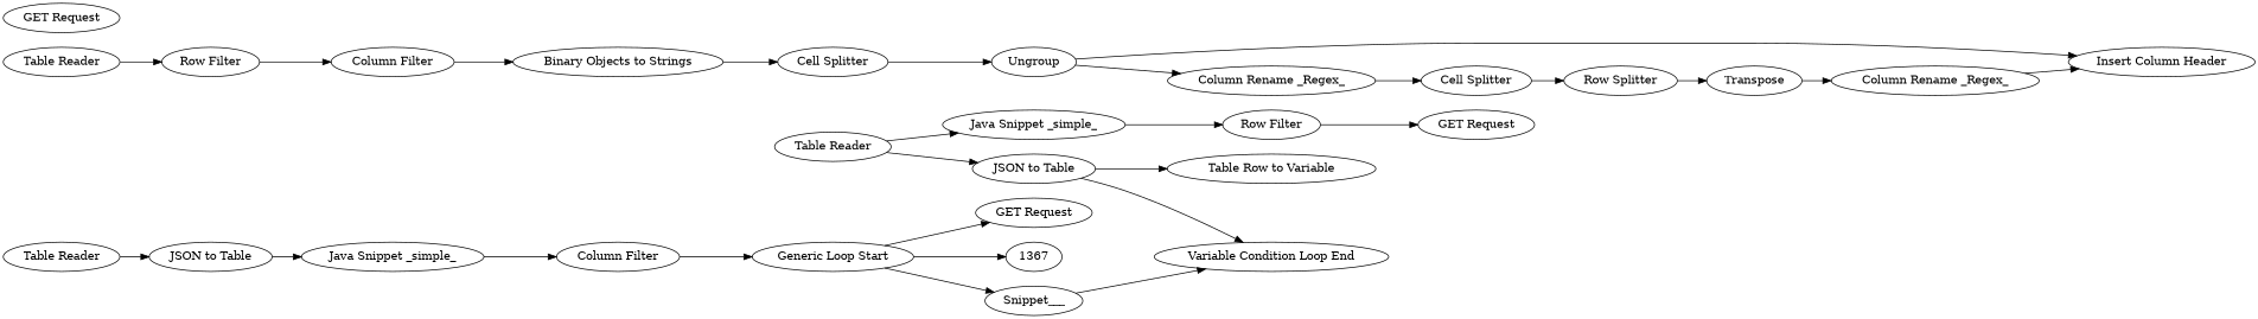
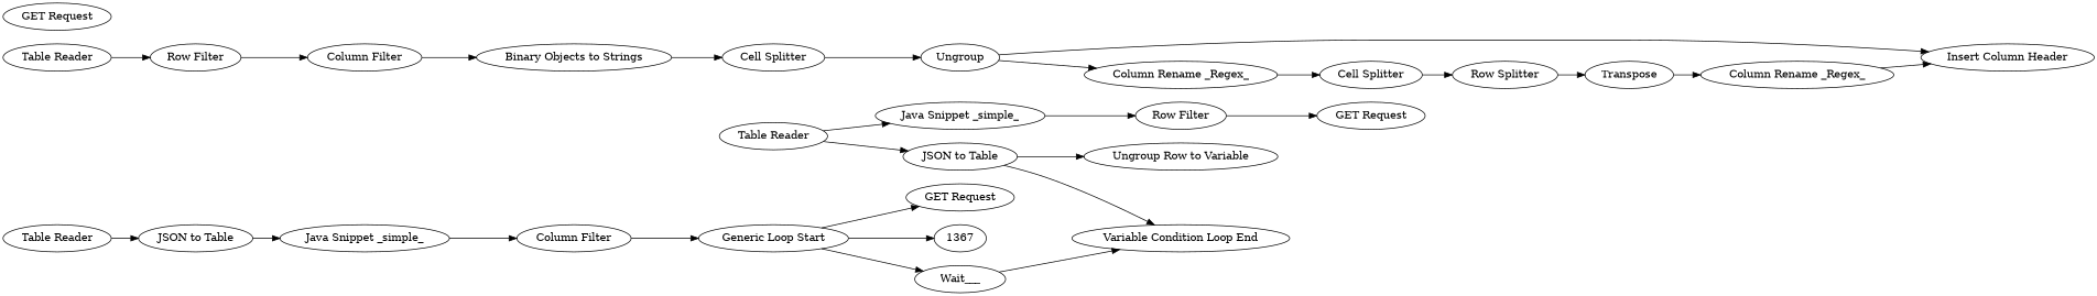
  digraph {
    rankdir=LR
    n1 [label="Java Snippet _simple_"]
    n2 [label="Column Filter"]
    n3 [label="Generic Loop Start"]
    n4 [label="Variable Condition Loop End"]
-   n5 [label=Snippet___]
+   n5 [label=Wait___]
    n6 [label="JSON to Table"]
-   n7 [label="Table Row to Variable"]
+   n7 [label="Ungroup Row to Variable"]
    n8 [label="GET Request"]
    1367
    n10 [label="Table Reader"]
    n11 [label="Java Snippet _simple_"]
    n12 [label="Row Filter"]
    n13 [label="GET Request"]
    n14 [label="Row Filter"]
    n15 [label="Column Filter"]
    n16 [label="Binary Objects to Strings"]
    n17 [label="Cell Splitter"]
    n18 [label=Ungroup]
    n19 [label="Insert Column Header"]
    n20 [label="Column Rename _Regex_"]
    n21 [label="Cell Splitter"]
    n22 [label="Row Splitter"]
    n23 [label=Transpose]
    n24 [label="Column Rename _Regex_"]
    n25 [label="Table Reader"]
    n26 [label="GET Request"]
    n27 [label="JSON to Table"]
    n28 [label="Table Reader"]
    n1 -> n2
    n2 -> n3
    n3 -> n5
    n3 -> n8
    n3 -> 1367
    n5 -> n4
    n6 -> n4
    n6 -> n7
    n10 -> n6
    n10 -> n11
    n11 -> n12
    n12 -> n13
    n14 -> n15
    n15 -> n16
    n16 -> n17
    n17 -> n18
    n18 -> n19
    n18 -> n20
    n20 -> n21
    n21 -> n22
    n22 -> n23
    n23 -> n24
    n24 -> n19
    n25 -> n14
    n27 -> n1
    n28 -> n27
  }
